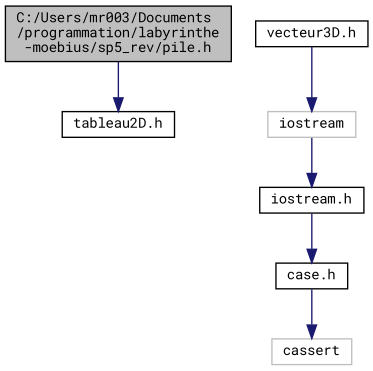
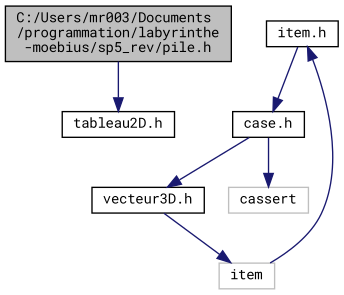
  digraph {
    fontname="Roboto Mono"
    node [color=black fillcolor=white fontname="Roboto Mono" fontsize=10 shape=record style=filled]
    edge [color=midnightblue fontname="Roboto Mono" fontsize=10 labelfontname=Helvetica labelfontsize=10 style=solid]
    n1 [fillcolor=grey75 fontcolor=black height=0.2 label="C:/Users/mr003/Documents\l/programmation/labyrinthe\l-moebius/sp5_rev/pile.h" width=0.4]
    n2 [height=0.2 label="tableau2D.h" width=0.4]
-   n3 [height=0.2 label="iostream.h" width=0.4]
+   n3 [height=0.2 label="item.h" width=0.4]
    n4 [height=0.2 label="case.h" width=0.4]
    n5 [height=0.2 label="vecteur3D.h" width=0.4]
    n6 [color=grey75 height=0.2 label=cassert width=0.4]
-   n7 [color=grey75 height=0.2 label=iostream width=0.4]
+   n7 [color=grey75 height=0.2 label=item width=0.4]
    n1 -> n2
    n3 -> n4
+   n4 -> n5
    n4 -> n6
    n5 -> n7
    n7 -> n3
  }
